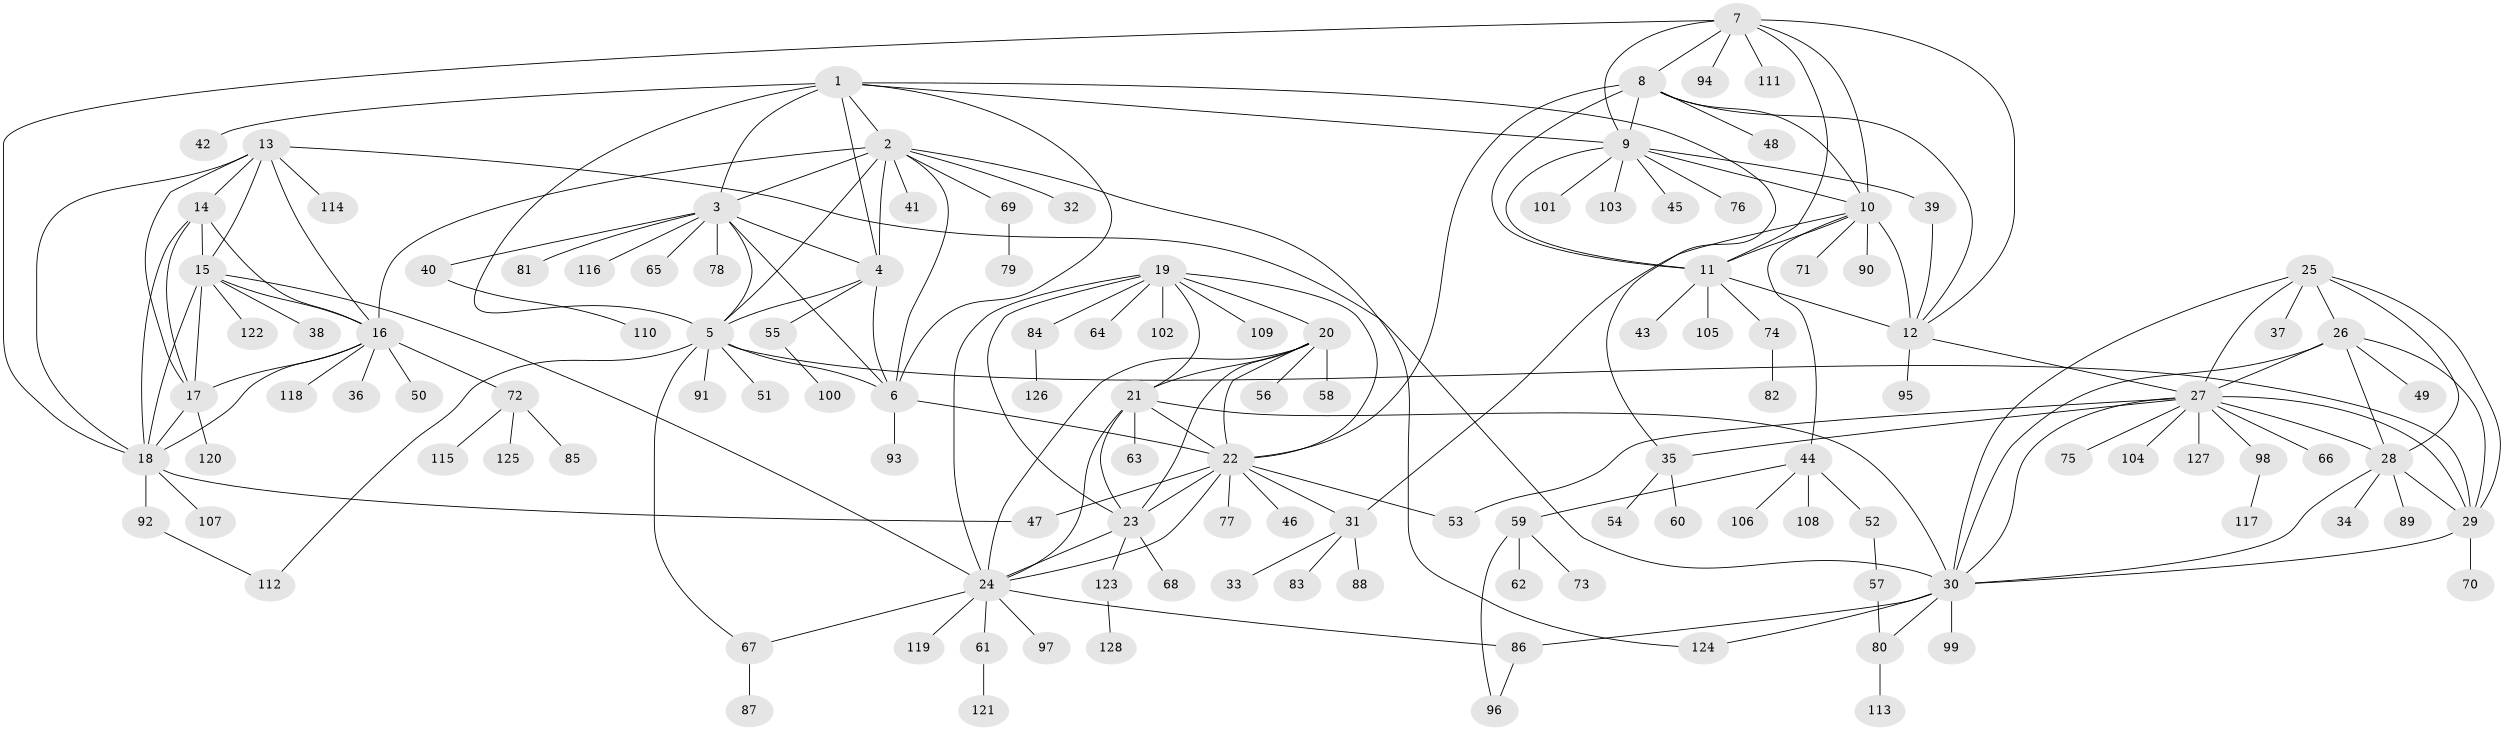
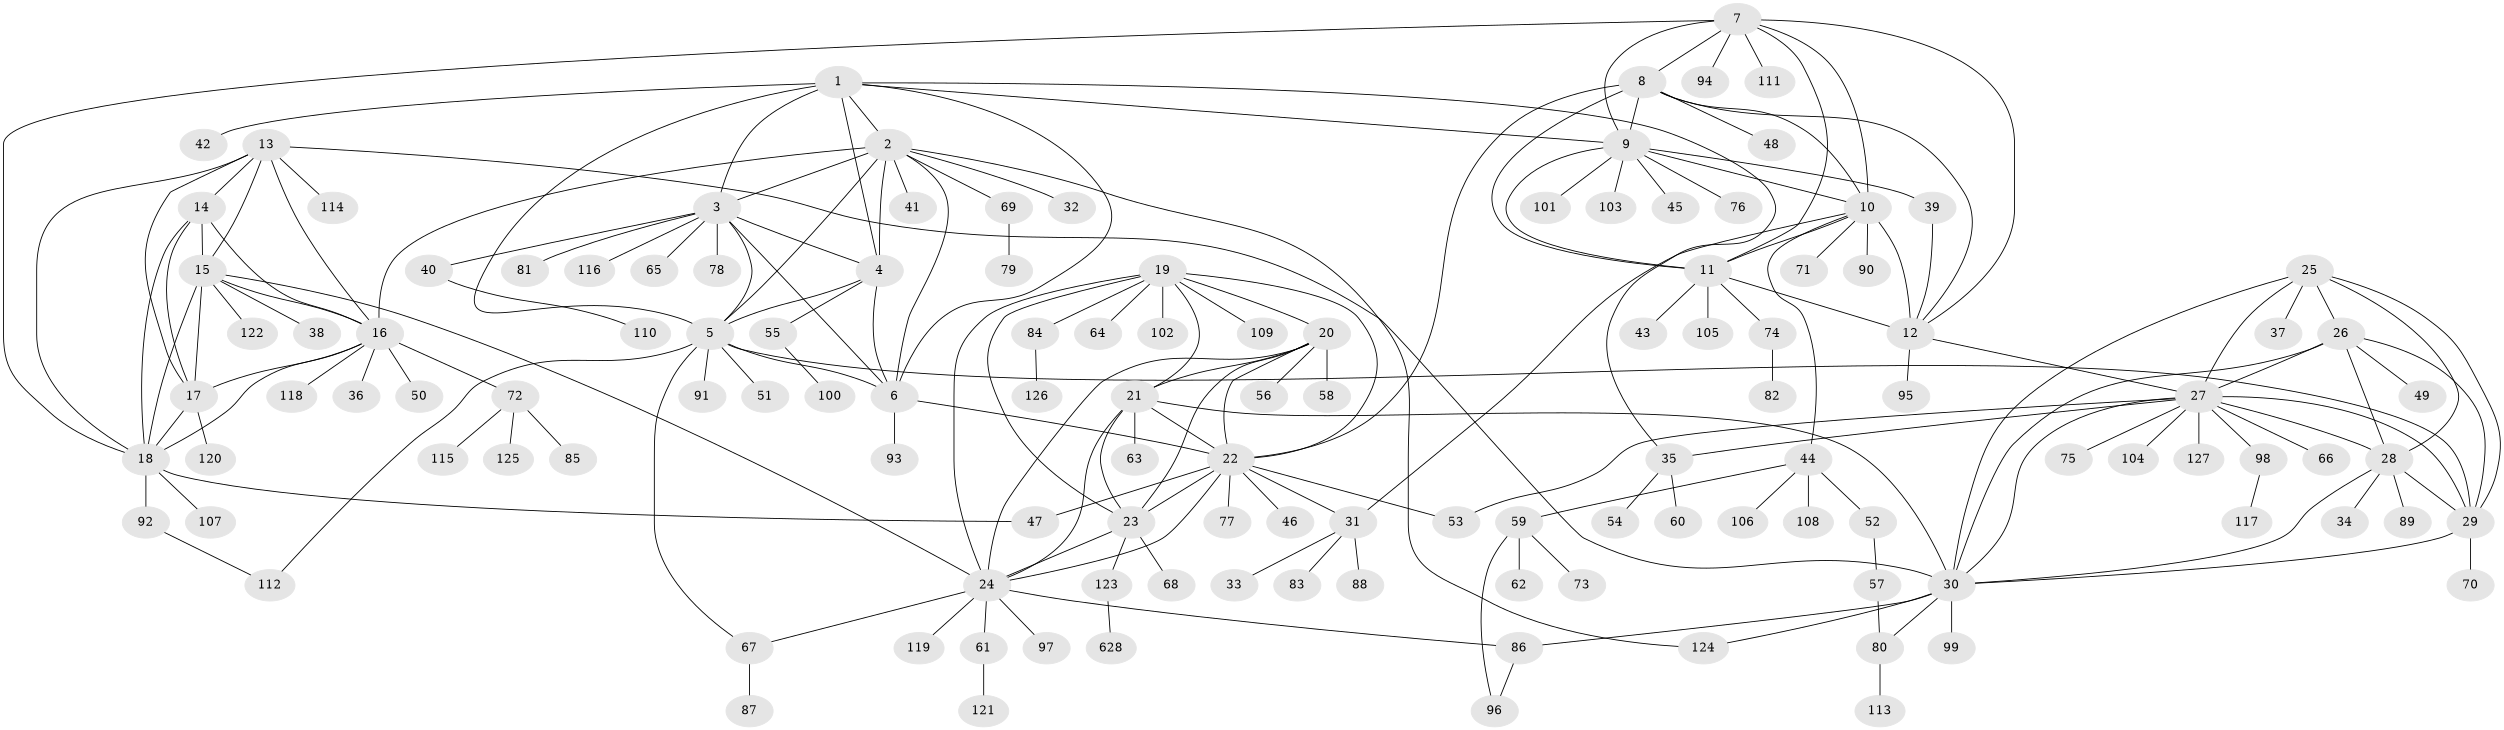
  graph {
    node [color=gray90 style=filled]
    1
    2
    3
    4
    5
    6
    9
    35
    42
    16
    32
    41
    69
    124
    40
    65
    78
    81
    116
    55
    29
    51
    67
    91
    112
    22
    93
    10
    11
    39
    45
    76
    101
    103
    54
    60
    18
    17
    36
    50
    72
    118
    79
    110
    100
    30
    70
    87
    31
    24
    47
    23
    46
    53
    77
    7
    8
    12
    94
    111
    48
    44
    71
    90
    43
    74
    105
    27
    95
    92
    107
    33
    83
    88
    52
    59
    106
    108
    82
    28
    66
    75
    98
    104
    127
    13
    14
    15
    114
    38
    122
    120
    86
    80
    99
    61
    97
    119
    85
    115
    125
    19
    20
    21
    64
    84
    102
    109
    56
    58
    63
    68
    123
    126
-   128
+   128 [label=628]
    121
    96
    25
    26
    37
    49
    34
    89
    117
    113
    57
    62
    73
    1 -- 2
    1 -- 3
    1 -- 4
    1 -- 5
    1 -- 6
    1 -- 9
    1 -- 35
    1 -- 42
    2 -- 3
    2 -- 4
    2 -- 5
    2 -- 6
    2 -- 16
    2 -- 32
    2 -- 41
    2 -- 69
    2 -- 124
    3 -- 4
    3 -- 5
    3 -- 6
    3 -- 40
    3 -- 65
    3 -- 78
    3 -- 81
    3 -- 116
    4 -- 5
    4 -- 6
    4 -- 55
    5 -- 6
    5 -- 29
    5 -- 51
    5 -- 67
    5 -- 91
    5 -- 112
    6 -- 22
    6 -- 93
    9 -- 10
    9 -- 11
    9 -- 39
    9 -- 45
    9 -- 76
    9 -- 101
    9 -- 103
    35 -- 54
    35 -- 60
    16 -- 18
    16 -- 17
    16 -- 36
    16 -- 50
    16 -- 72
    16 -- 118
    69 -- 79
    40 -- 110
    55 -- 100
    29 -- 30
    29 -- 70
    67 -- 87
    22 -- 31
    22 -- 24
    22 -- 47
    22 -- 23
    22 -- 46
    22 -- 53
    22 -- 77
    10 -- 11
    10 -- 31
    10 -- 12
    10 -- 44
    10 -- 71
    10 -- 90
    11 -- 12
    11 -- 43
    11 -- 74
    11 -- 105
    39 -- 12
    18 -- 47
    18 -- 92
    18 -- 107
    17 -- 18
    17 -- 120
    72 -- 85
    72 -- 115
    72 -- 125
    30 -- 124
    30 -- 86
    30 -- 80
    30 -- 99
    31 -- 33
    31 -- 83
    31 -- 88
    24 -- 67
    24 -- 86
    24 -- 61
    24 -- 97
    24 -- 119
    23 -- 24
    23 -- 68
    23 -- 123
    7 -- 9
    7 -- 10
    7 -- 11
    7 -- 18
    7 -- 8
    7 -- 12
    7 -- 94
    7 -- 111
    8 -- 9
    8 -- 22
    8 -- 10
    8 -- 11
    8 -- 12
    8 -- 48
    12 -- 27
    12 -- 95
    44 -- 52
    44 -- 59
    44 -- 106
    44 -- 108
    74 -- 82
    27 -- 35
    27 -- 29
    27 -- 30
    27 -- 53
    27 -- 28
    27 -- 66
    27 -- 75
    27 -- 98
    27 -- 104
    27 -- 127
    92 -- 112
    52 -- 57
    59 -- 96
    59 -- 62
    59 -- 73
    28 -- 29
    28 -- 30
    28 -- 34
    28 -- 89
    98 -- 117
    13 -- 16
    13 -- 18
    13 -- 17
    13 -- 30
    13 -- 14
    13 -- 15
    13 -- 114
    14 -- 16
    14 -- 18
    14 -- 17
    14 -- 15
    15 -- 16
    15 -- 18
    15 -- 17
    15 -- 24
    15 -- 38
    15 -- 122
    86 -- 96
    80 -- 113
    61 -- 121
    19 -- 22
    19 -- 24
    19 -- 23
    19 -- 20
    19 -- 21
    19 -- 64
    19 -- 84
    19 -- 102
    19 -- 109
    20 -- 22
    20 -- 24
    20 -- 23
    20 -- 21
    20 -- 56
    20 -- 58
    21 -- 22
    21 -- 30
    21 -- 24
    21 -- 23
    21 -- 63
    84 -- 126
    123 -- 128
    25 -- 29
    25 -- 30
    25 -- 27
    25 -- 28
    25 -- 26
    25 -- 37
    26 -- 29
    26 -- 30
    26 -- 27
    26 -- 28
    26 -- 49
    57 -- 80
  }
